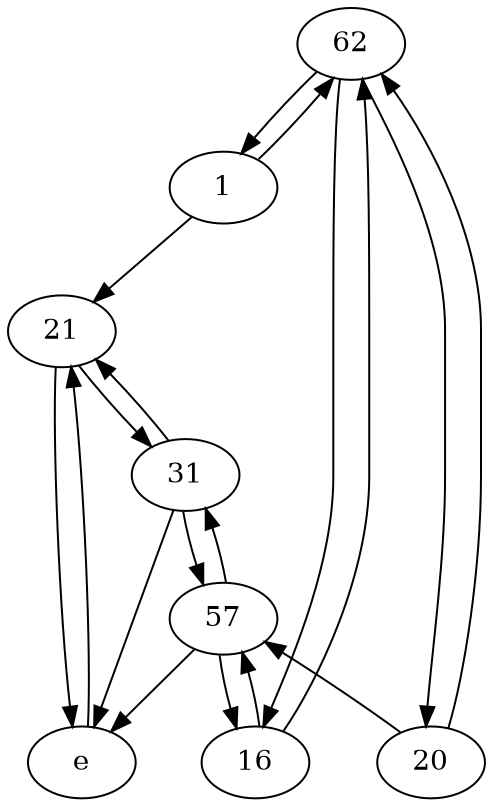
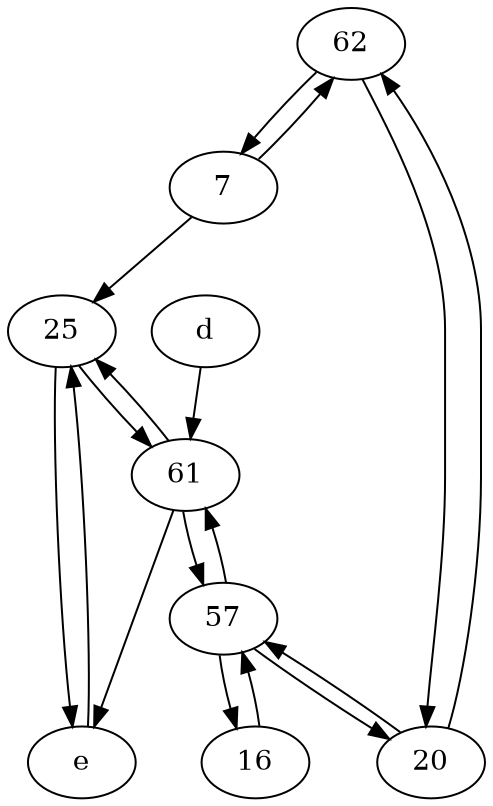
  digraph {
    n1 [label=62]
-   7 [label=1]
-   25 [label=21]
+   7
+   25
    n4 [label=16]
    n5 [label=20]
-   61 [label=31]
+   61
    e
    n8 [label=57]
+   d
    n1 -> 7
-   n1 -> n4
    n1 -> n5
    7 -> n1
    7 -> 25
    25 -> 61
    25 -> e
-   n4 -> n1
    n4 -> n8
    n5 -> n1
    n5 -> n8
    61 -> 25
    61 -> e
    61 -> n8
    e -> 25
    n8 -> n4
-   n8 -> e
+   n8 -> n5
    n8 -> 61
+   d -> 61
  }
